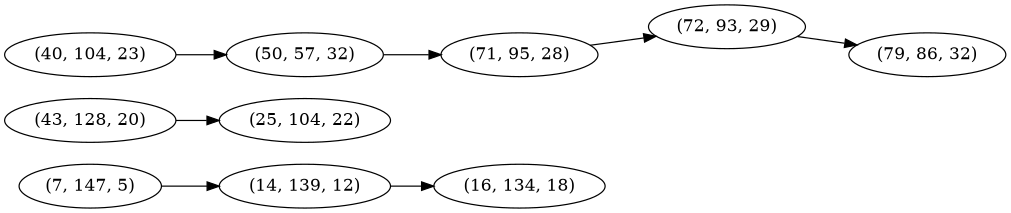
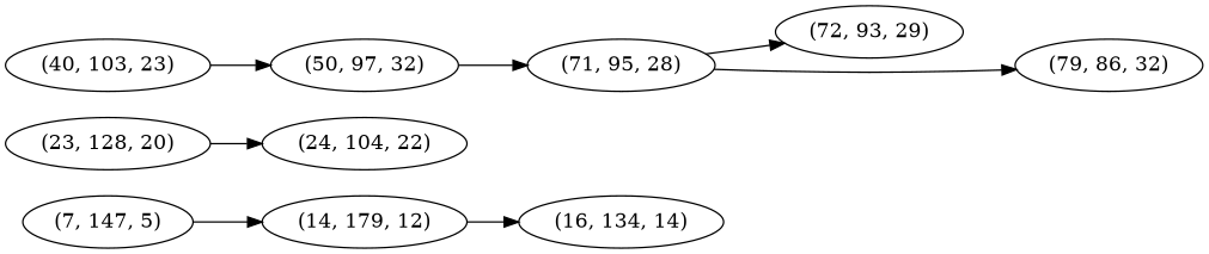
  digraph {
    rankdir=LR
    n1 [label="(7, 147, 5)"]
-   "(14, 139, 12)"
-   "(16, 134, 14)" [label="(16, 134, 18)"]
-   "(23, 128, 20)" [label="(43, 128, 20)"]
-   "(25, 104, 22)"
-   "(40, 103, 23)" [label="(40, 104, 23)"]
-   "(50, 57, 32)"
+   "(14, 139, 12)" [label="(14, 179, 12)"]
+   "(16, 134, 14)"
+   "(23, 128, 20)"
+   "(25, 104, 22)" [label="(24, 104, 22)"]
+   "(40, 103, 23)"
+   "(50, 57, 32)" [label="(50, 97, 32)"]
    "(71, 95, 28)"
    "(72, 93, 29)"
    "(79, 86, 32)"
    n1 -> "(14, 139, 12)"
    "(14, 139, 12)" -> "(16, 134, 14)"
    "(23, 128, 20)" -> "(25, 104, 22)"
    "(40, 103, 23)" -> "(50, 57, 32)"
    "(50, 57, 32)" -> "(71, 95, 28)"
    "(71, 95, 28)" -> "(72, 93, 29)"
-   "(72, 93, 29)" -> "(79, 86, 32)"
+   "(71, 95, 28)" -> "(79, 86, 32)"
  }
